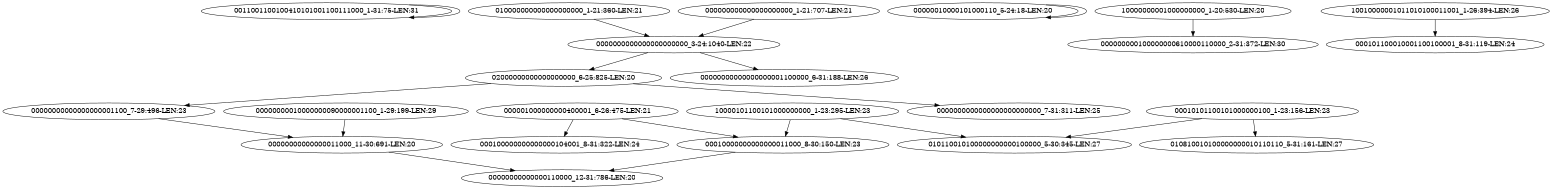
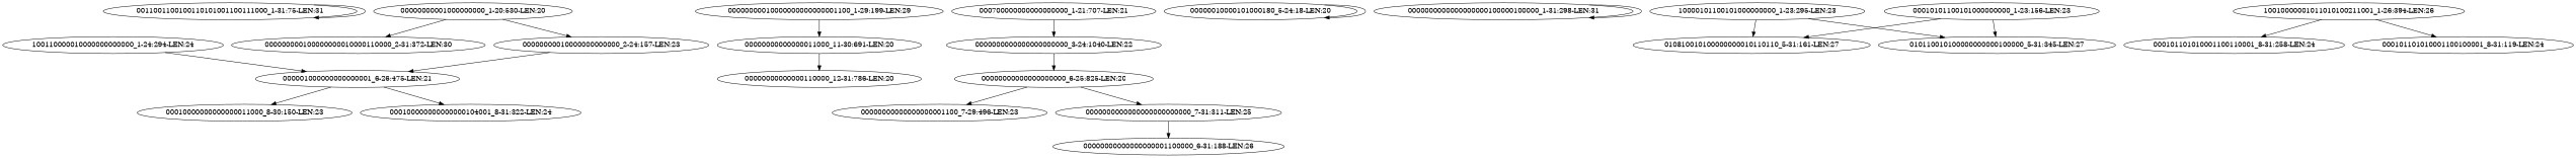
  digraph {
-   "0011001100100110101001100111000_1-31:75-LEN:31" [label="0011001100100410101001100111000_1-31:75-LEN:31"]
-   "000001000000000000001_6-26:475-LEN:21" [label="000001000000000400001_6-26:475-LEN:21"]
+   "0011001100100110101001100111000_1-31:75-LEN:31"
+   "100110000010000000000000_1-24:294-LEN:24"
+   "000001000000000000001_6-26:475-LEN:21"
    "00010000000000000011000_8-30:150-LEN:23"
    n5 [label="000100000000000000104001_8-31:322-LEN:24"]
    "00000000000000110000_12-31:786-LEN:20"
    "00000000000000000001100_7-29:496-LEN:23"
    "00000000000000011000_11-30:691-LEN:20"
-   "00000000010000000000000001100_1-29:199-LEN:29" [label="00000000010000000090000001100_1-29:199-LEN:29"]
+   "00000000010000000000000001100_1-29:199-LEN:29"
    "0000000000000000000000_3-24:1040-LEN:22"
    "00000000000000000001100000_6-31:188-LEN:26"
-   "00000000000000000000_6-25:825-LEN:20" [label="02000000000000000000_6-25:825-LEN:20"]
+   "00000000000000000000_6-25:825-LEN:20"
    "0000000000000000000000000_7-31:311-LEN:25"
-   "010000000000000000000_1-21:360-LEN:21"
-   "00000010000101000110_5-24:18-LEN:20"
-   "000000000000000000000_1-21:707-LEN:21"
-   "00000000001000000000_1-20:530-LEN:20" [label="10000000001000000000_1-20:530-LEN:20"]
-   "000000000100000000010000110000_2-31:372-LEN:30" [label="000000000100000000610000110000_2-31:372-LEN:30"]
+   "00000010000101000110_5-24:18-LEN:20" [label="00000010000101000180_5-24:18-LEN:20"]
+   "0000000000000000000100000100000_1-31:298-LEN:31"
+   "000000000000000000000_1-21:707-LEN:21" [label="000700000000000000000_1-21:707-LEN:21"]
+   "00000000001000000000_1-20:530-LEN:20"
+   "000000000100000000010000110000_2-31:372-LEN:30"
+   "00000000010000000000000_2-24:157-LEN:23"
    n21 [label="010810010100000000010110110_5-31:161-LEN:27"]
    "10000101100101000000000_1-23:295-LEN:23"
-   "010110010100000000000100000_5-31:345-LEN:27" [label="010110010100000000000100000_5-30:345-LEN:27"]
-   "00010101100101000000000_1-23:156-LEN:23" [label="00010101100101000000100_1-23:156-LEN:23"]
-   "10010000001011010100011001_1-26:394-LEN:26"
-   "000101101010001100100001_8-31:119-LEN:24" [label="000101100010001100100001_8-31:119-LEN:24"]
+   "010110010100000000000100000_5-31:345-LEN:27"
+   "00010101100101000000000_1-23:156-LEN:23"
+   "10010000001011010100011001_1-26:394-LEN:26" [label="10010000001011010100211001_1-26:394-LEN:26"]
+   "000101101010001100110001_8-31:258-LEN:24"
+   "000101101010001100100001_8-31:119-LEN:24"
    "0011001100100110101001100111000_1-31:75-LEN:31" -> "0011001100100110101001100111000_1-31:75-LEN:31"
+   "100110000010000000000000_1-24:294-LEN:24" -> "000001000000000000001_6-26:475-LEN:21"
    "000001000000000000001_6-26:475-LEN:21" -> "00010000000000000011000_8-30:150-LEN:23"
    "000001000000000000001_6-26:475-LEN:21" -> n5
-   "00010000000000000011000_8-30:150-LEN:23" -> "00000000000000110000_12-31:786-LEN:20"
-   "00000000000000000001100_7-29:496-LEN:23" -> "00000000000000011000_11-30:691-LEN:20"
    "00000000000000011000_11-30:691-LEN:20" -> "00000000000000110000_12-31:786-LEN:20"
    "00000000010000000000000001100_1-29:199-LEN:29" -> "00000000000000011000_11-30:691-LEN:20"
-   "0000000000000000000000_3-24:1040-LEN:22" -> "00000000000000000001100000_6-31:188-LEN:26"
+   "0000000000000000000000000_7-31:311-LEN:25" -> "00000000000000000001100000_6-31:188-LEN:26"
    "0000000000000000000000_3-24:1040-LEN:22" -> "00000000000000000000_6-25:825-LEN:20"
    "00000000000000000000_6-25:825-LEN:20" -> "00000000000000000001100_7-29:496-LEN:23"
    "00000000000000000000_6-25:825-LEN:20" -> "0000000000000000000000000_7-31:311-LEN:25"
-   "010000000000000000000_1-21:360-LEN:21" -> "0000000000000000000000_3-24:1040-LEN:22"
    "00000010000101000110_5-24:18-LEN:20" -> "00000010000101000110_5-24:18-LEN:20"
+   "0000000000000000000100000100000_1-31:298-LEN:31" -> "0000000000000000000100000100000_1-31:298-LEN:31"
    "000000000000000000000_1-21:707-LEN:21" -> "0000000000000000000000_3-24:1040-LEN:22"
    "00000000001000000000_1-20:530-LEN:20" -> "000000000100000000010000110000_2-31:372-LEN:30"
-   "10000101100101000000000_1-23:295-LEN:23" -> "00010000000000000011000_8-30:150-LEN:23"
+   "00000000001000000000_1-20:530-LEN:20" -> "00000000010000000000000_2-24:157-LEN:23"
+   "00000000010000000000000_2-24:157-LEN:23" -> "000001000000000000001_6-26:475-LEN:21"
+   "10000101100101000000000_1-23:295-LEN:23" -> n21
    "10000101100101000000000_1-23:295-LEN:23" -> "010110010100000000000100000_5-31:345-LEN:27"
    "00010101100101000000000_1-23:156-LEN:23" -> n21
    "00010101100101000000000_1-23:156-LEN:23" -> "010110010100000000000100000_5-31:345-LEN:27"
+   "10010000001011010100011001_1-26:394-LEN:26" -> "000101101010001100110001_8-31:258-LEN:24"
    "10010000001011010100011001_1-26:394-LEN:26" -> "000101101010001100100001_8-31:119-LEN:24"
  }
